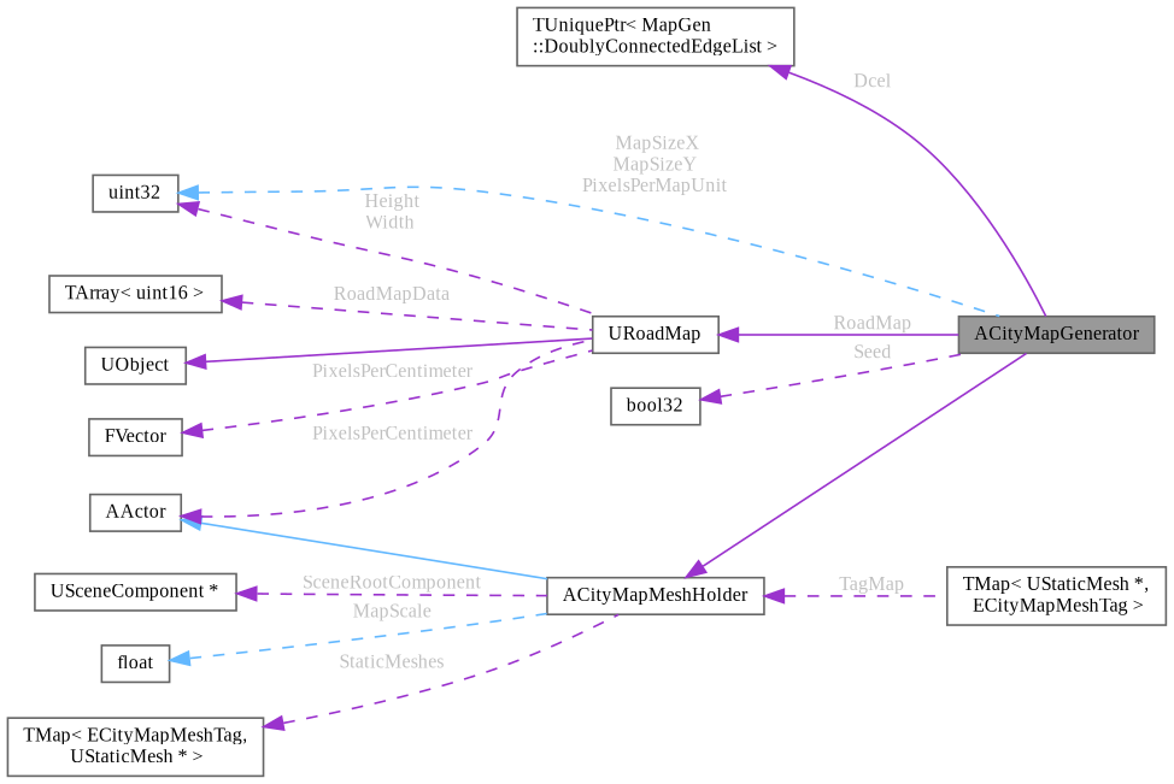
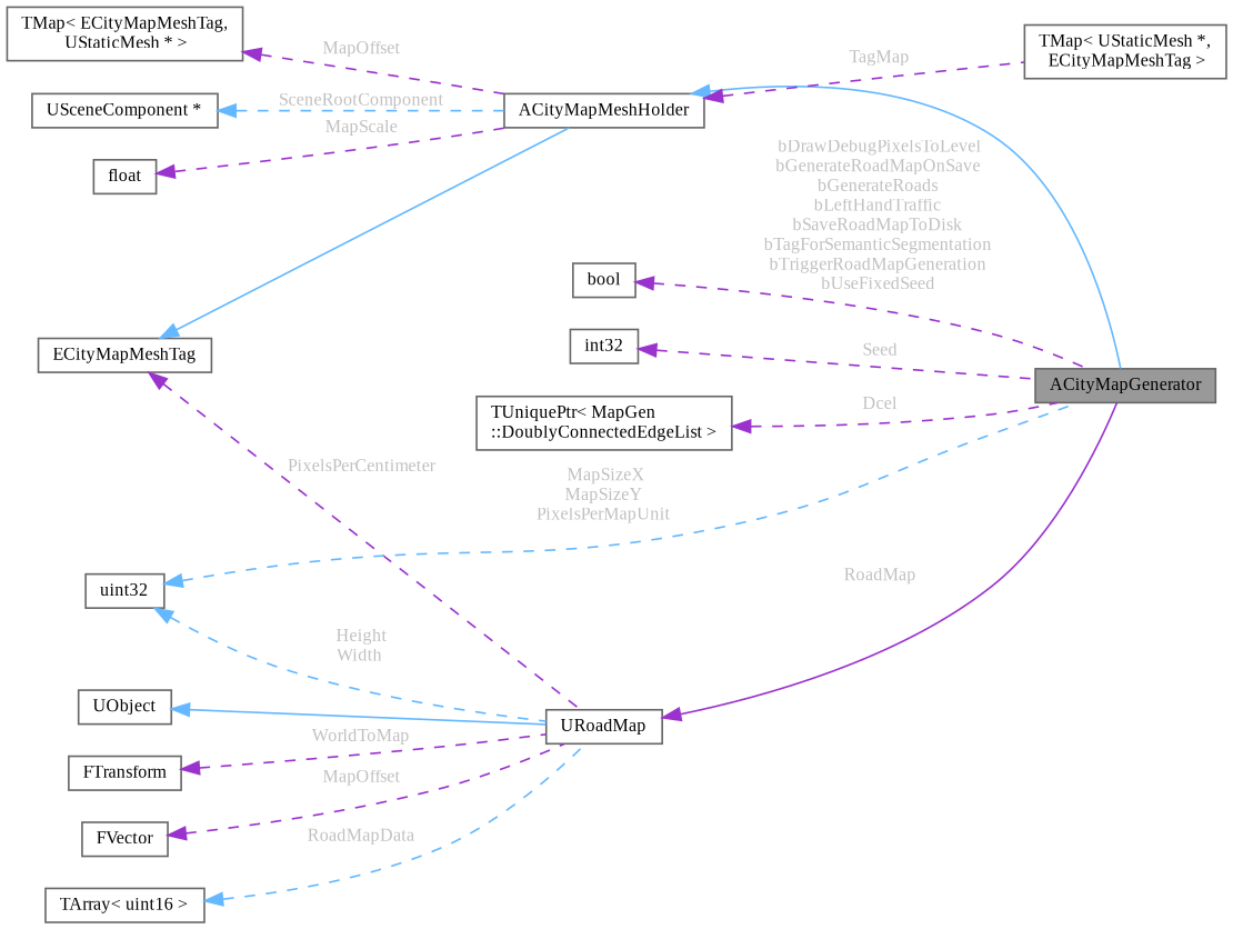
  digraph {
    fontname="Liberation Serif"
    rankdir=LR
    node [color=gray40 fillcolor=white fontname="Liberation Serif" fontsize=10 shape=box style=filled]
    edge [color=darkorchid3 dir=back fontname="Liberation Serif" fontsize=10 labelfontname=Helvetica labelfontsize=10 style=dashed fontcolor=grey]
    n1 [fillcolor=grey60 fontcolor=black height=0.2 label=ACityMapGenerator width=0.4]
    n2 [height=0.2 label=ACityMapMeshHolder width=0.4]
    n3 [height=0.2 label="TMap\< UStaticMesh *,\l ECityMapMeshTag \>" width=0.4]
-   n4 [height=0.2 label=AActor width=0.4]
+   n4 [height=0.2 label=ECityMapMeshTag width=0.4]
    n5 [height=0.2 label=URoadMap width=0.4]
    n6 [height=0.2 label="USceneComponent *" width=0.4]
    n7 [height=0.2 label=float width=0.4]
    n8 [height=0.2 label="TMap\< ECityMapMeshTag,\l UStaticMesh * \>" width=0.4]
    n9 [height=0.2 label=uint32 width=0.4]
-   n11 [height=0.2 label=bool32 width=0.4]
+   n10 [height=0.2 label=bool width=0.4]
+   n11 [height=0.2 label=int32 width=0.4]
    n12 [height=0.2 label=UObject width=0.4]
+   n13 [height=0.2 label=FTransform width=0.4]
    n14 [height=0.2 label=FVector width=0.4]
    n15 [height=0.2 label="TArray\< uint16 \>" width=0.4]
    n16 [height=0.2 label="TUniquePtr\< MapGen\l::DoublyConnectedEdgeList \>" width=0.4]
-   n2 -> n1 [style=solid fontcolor=""]
+   n2 -> n1 [color=steelblue1 style=solid fontcolor=""]
    n2 -> n3 [label=" TagMap"]
    n4 -> n2 [color=steelblue1 style=solid fontcolor=""]
    n4 -> n5 [label=" PixelsPerCentimeter"]
    n5 -> n1 [label=" RoadMap" style=solid]
-   n6 -> n2 [label=" SceneRootComponent"]
-   n7 -> n2 [color=steelblue1 label=" MapScale"]
-   n8 -> n2 [label=" StaticMeshes"]
+   n6 -> n2 [color=steelblue1 label=" SceneRootComponent"]
+   n7 -> n2 [label=" MapScale"]
+   n8 -> n2 [label=" MapOffset"]
    n9 -> n1 [color=steelblue1 label=" MapSizeX\nMapSizeY\nPixelsPerMapUnit"]
-   n9 -> n5 [label=" Height\nWidth"]
+   n9 -> n5 [color=steelblue1 label=" Height\nWidth"]
+   n10 -> n1 [label=" bDrawDebugPixelsToLevel\nbGenerateRoadMapOnSave\nbGenerateRoads\nbLeftHandTraffic\nbSaveRoadMapToDisk\nbTagForSemanticSegmentation\nbTriggerRoadMapGeneration\nbUseFixedSeed"]
    n11 -> n1 [label=" Seed"]
-   n12 -> n5 [style=solid fontcolor=""]
-   n14 -> n5 [label=" PixelsPerCentimeter"]
-   n15 -> n5 [label=" RoadMapData"]
-   n16 -> n1 [label=" Dcel" style=solid]
+   n12 -> n5 [color=steelblue1 style=solid fontcolor=""]
+   n13 -> n5 [label=" WorldToMap"]
+   n14 -> n5 [label=" MapOffset"]
+   n15 -> n5 [color=steelblue1 label=" RoadMapData"]
+   n16 -> n1 [label=" Dcel"]
  }
